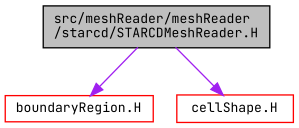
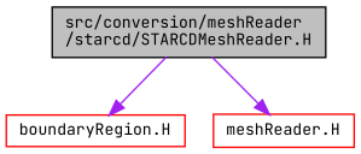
  digraph {
    fontname="JetBrains Mono"
    node [color=red fontname="JetBrains Mono" fontsize=10 shape=record]
    edge [color=purple fontname="JetBrains Mono" fontsize=10 labelfontname=Helvetica labelfontsize=10 style=solid]
-   n1 [color=black fillcolor=grey75 fontcolor=black height=0.2 label="src/meshReader/meshReader\l/starcd/STARCDMeshReader.H" style=filled width=0.4]
+   n1 [color=black fillcolor=grey75 fontcolor=black height=0.2 label="src/conversion/meshReader\l/starcd/STARCDMeshReader.H" style=filled width=0.4]
    n2 [height=0.2 label="boundaryRegion.H" width=0.4]
-   n3 [height=0.2 label="cellShape.H" width=0.4]
+   n3 [height=0.2 label="meshReader.H" width=0.4]
    n1 -> n2
    n1 -> n3
  }
